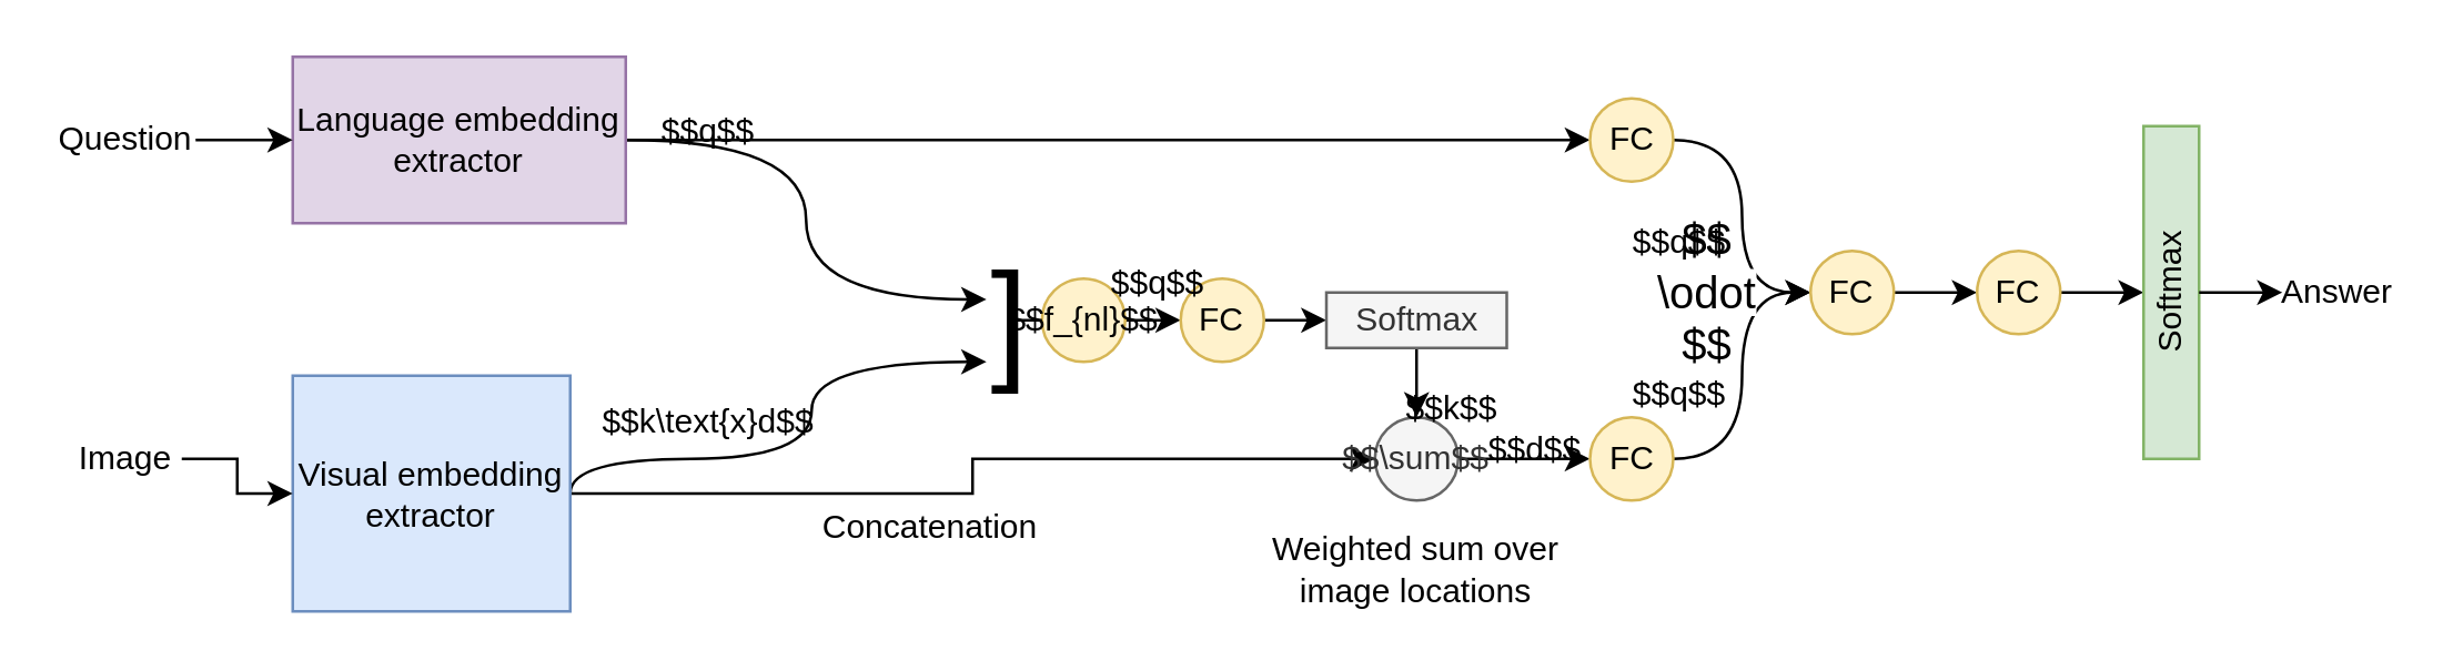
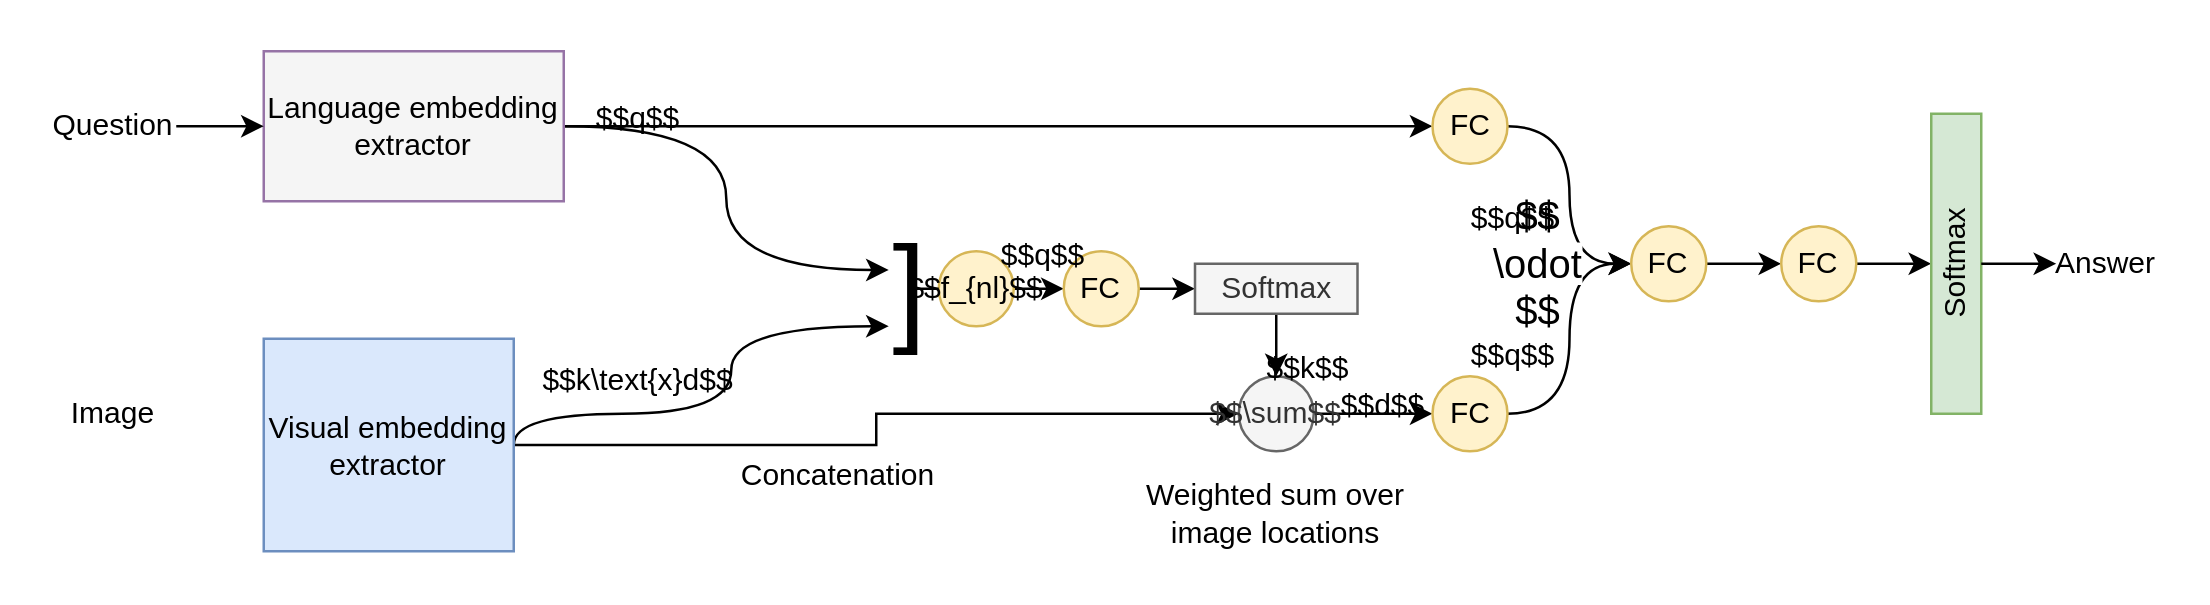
  <mxCell id="0" />
  <mxCell id="1" parent="0" />
  <mxCell id="2" style="edgeStyle=orthogonalEdgeStyle;orthogonalLoop=1;jettySize=auto;html=1;exitX=1;exitY=0.5;exitDx=0;exitDy=0;entryX=0;entryY=1;entryDx=0;entryDy=0;curved=1;" parent="1" source="4" target="21" edge="1"><mxGeometry relative="1" as="geometry"><Array as="points"><mxPoint x="292" y="165" /><mxPoint x="292" y="130" /></Array></mxGeometry></mxCell>
  <mxCell id="3" style="edgeStyle=orthogonalEdgeStyle;rounded=0;orthogonalLoop=1;jettySize=auto;html=1;exitX=1;exitY=0.5;exitDx=0;exitDy=0;entryX=0;entryY=0.5;entryDx=0;entryDy=0;endArrow=classic;endFill=1;" parent="1" source="4" target="17" edge="1"><mxGeometry relative="1" as="geometry" /></mxCell>
  <mxCell id="4" value="Visual embedding extractor" style="rounded=0;whiteSpace=wrap;html=1;fillColor=#dae8fc;strokeColor=#6c8ebf;" parent="1" vertex="1"><mxGeometry x="105" y="135" width="100" height="85" as="geometry" /></mxCell>
  <mxCell id="5" style="edgeStyle=orthogonalEdgeStyle;orthogonalLoop=1;jettySize=auto;html=1;exitX=1;exitY=0.5;exitDx=0;exitDy=0;entryX=0;entryY=0.25;entryDx=0;entryDy=0;curved=1;" parent="1" source="7" target="21" edge="1"><mxGeometry relative="1" as="geometry" /></mxCell>
  <mxCell id="6" style="edgeStyle=orthogonalEdgeStyle;rounded=0;orthogonalLoop=1;jettySize=auto;html=1;exitX=1;exitY=0.5;exitDx=0;exitDy=0;entryX=0;entryY=0.5;entryDx=0;entryDy=0;endArrow=classic;endFill=1;" parent="1" source="7" target="19" edge="1"><mxGeometry relative="1" as="geometry" /></mxCell>
- <mxCell id="7" value="Language embedding extractor" style="rounded=0;whiteSpace=wrap;html=1;fillColor=#e1d5e7;strokeColor=#9673a6;" parent="1" vertex="1"><mxGeometry x="105" y="20" width="120" height="60" as="geometry" /></mxCell>
- <mxCell id="8" style="edgeStyle=orthogonalEdgeStyle;rounded=0;orthogonalLoop=1;jettySize=auto;html=1;exitX=1;exitY=0.5;exitDx=0;exitDy=0;entryX=0;entryY=0.5;entryDx=0;entryDy=0;" parent="1" source="9" target="4" edge="1"><mxGeometry relative="1" as="geometry" /></mxCell>
+ <mxCell id="7" value="Language embedding extractor" style="rounded=0;whiteSpace=wrap;html=1;fillColor=#f5f5f5;strokeColor=#9673a6;" parent="1" vertex="1"><mxGeometry x="105" y="20" width="120" height="60" as="geometry" /></mxCell>
  <mxCell id="9" value="Image" style="text;html=1;strokeColor=none;fillColor=none;align=center;verticalAlign=middle;whiteSpace=wrap;rounded=0;" parent="1" vertex="1"><mxGeometry x="25" y="155" width="40" height="20" as="geometry" /></mxCell>
  <mxCell id="10" style="edgeStyle=orthogonalEdgeStyle;curved=1;orthogonalLoop=1;jettySize=auto;html=1;exitX=1;exitY=0.5;exitDx=0;exitDy=0;entryX=0;entryY=0.5;entryDx=0;entryDy=0;startArrow=none;startFill=0;endArrow=classic;endFill=1;strokeColor=#000000;fontSize=12;" parent="1" source="11" target="7" edge="1"><mxGeometry relative="1" as="geometry" /></mxCell>
  <mxCell id="11" value="Question" style="text;html=1;strokeColor=none;fillColor=none;align=center;verticalAlign=middle;whiteSpace=wrap;rounded=0;" parent="1" vertex="1"><mxGeometry x="20" y="40" width="50" height="20" as="geometry" /></mxCell>
  <mxCell id="12" style="edgeStyle=orthogonalEdgeStyle;rounded=0;orthogonalLoop=1;jettySize=auto;html=1;exitX=1;exitY=0.5;exitDx=0;exitDy=0;entryX=0;entryY=0.5;entryDx=0;entryDy=0;endArrow=classic;endFill=1;" parent="1" source="13" target="15" edge="1"><mxGeometry relative="1" as="geometry" /></mxCell>
  <mxCell id="13" value="$$f_{nl}$$" style="ellipse;whiteSpace=wrap;html=1;aspect=fixed;fillColor=#fff2cc;strokeColor=#d6b656;" parent="1" vertex="1"><mxGeometry x="375" y="100" width="30" height="30" as="geometry" /></mxCell>
  <mxCell id="14" style="edgeStyle=orthogonalEdgeStyle;rounded=0;orthogonalLoop=1;jettySize=auto;html=1;exitX=1;exitY=0.5;exitDx=0;exitDy=0;entryX=0;entryY=0.5;entryDx=0;entryDy=0;endArrow=classic;endFill=1;" parent="1" source="15" target="23" edge="1"><mxGeometry relative="1" as="geometry" /></mxCell>
  <mxCell id="15" value="FC" style="ellipse;whiteSpace=wrap;html=1;aspect=fixed;fillColor=#fff2cc;strokeColor=#d6b656;" parent="1" vertex="1"><mxGeometry x="425" y="100" width="30" height="30" as="geometry" /></mxCell>
  <mxCell id="16" style="edgeStyle=orthogonalEdgeStyle;rounded=0;orthogonalLoop=1;jettySize=auto;html=1;exitX=1;exitY=0.5;exitDx=0;exitDy=0;entryX=0;entryY=0.5;entryDx=0;entryDy=0;endArrow=classic;endFill=1;" parent="1" source="17" target="25" edge="1"><mxGeometry relative="1" as="geometry" /></mxCell>
  <mxCell id="17" value="$$\sum$$" style="ellipse;whiteSpace=wrap;html=1;aspect=fixed;fillColor=#f5f5f5;strokeColor=#666666;fontColor=#333333;" parent="1" vertex="1"><mxGeometry x="495" y="150" width="30" height="30" as="geometry" /></mxCell>
  <mxCell id="18" style="edgeStyle=orthogonalEdgeStyle;curved=1;orthogonalLoop=1;jettySize=auto;html=1;exitX=1;exitY=0.5;exitDx=0;exitDy=0;entryX=0;entryY=0.5;entryDx=0;entryDy=0;endArrow=classic;endFill=1;strokeColor=#000000;" parent="1" source="19" target="27" edge="1"><mxGeometry relative="1" as="geometry" /></mxCell>
  <mxCell id="19" value="FC" style="ellipse;whiteSpace=wrap;html=1;aspect=fixed;fillColor=#fff2cc;strokeColor=#d6b656;" parent="1" vertex="1"><mxGeometry x="572.5" y="35" width="30" height="30" as="geometry" /></mxCell>
  <mxCell id="20" style="edgeStyle=orthogonalEdgeStyle;rounded=0;orthogonalLoop=1;jettySize=auto;html=1;exitX=1;exitY=0.5;exitDx=0;exitDy=0;entryX=0;entryY=0.5;entryDx=0;entryDy=0;endArrow=none;endFill=0;" parent="1" source="21" target="13" edge="1"><mxGeometry relative="1" as="geometry" /></mxCell>
  <mxCell id="21" value="&lt;span style=&quot;font-size: 48px&quot;&gt;]&lt;/span&gt;" style="text;html=1;strokeColor=none;fillColor=none;align=left;verticalAlign=middle;whiteSpace=wrap;rounded=0;direction=east;" parent="1" vertex="1"><mxGeometry x="355" y="100" width="10" height="30" as="geometry" /></mxCell>
  <mxCell id="22" style="edgeStyle=orthogonalEdgeStyle;rounded=0;orthogonalLoop=1;jettySize=auto;html=1;exitX=0.5;exitY=1;exitDx=0;exitDy=0;entryX=0.5;entryY=0;entryDx=0;entryDy=0;endArrow=classic;endFill=1;" parent="1" source="23" target="17" edge="1"><mxGeometry relative="1" as="geometry" /></mxCell>
  <mxCell id="23" value="Softmax" style="rounded=0;whiteSpace=wrap;html=1;align=center;fillColor=#f5f5f5;strokeColor=#666666;fontColor=#333333;" parent="1" vertex="1"><mxGeometry x="477.5" y="105" width="65" height="20" as="geometry" /></mxCell>
  <mxCell id="24" style="edgeStyle=orthogonalEdgeStyle;curved=1;orthogonalLoop=1;jettySize=auto;html=1;exitX=1;exitY=0.5;exitDx=0;exitDy=0;entryX=0;entryY=0.5;entryDx=0;entryDy=0;endArrow=classic;endFill=1;strokeColor=#000000;" parent="1" source="25" target="27" edge="1"><mxGeometry relative="1" as="geometry" /></mxCell>
  <mxCell id="25" value="FC" style="ellipse;whiteSpace=wrap;html=1;aspect=fixed;fillColor=#fff2cc;strokeColor=#d6b656;" parent="1" vertex="1"><mxGeometry x="572.5" y="150" width="30" height="30" as="geometry" /></mxCell>
  <mxCell id="26" style="edgeStyle=orthogonalEdgeStyle;curved=1;orthogonalLoop=1;jettySize=auto;html=1;exitX=1;exitY=0.5;exitDx=0;exitDy=0;endArrow=classic;endFill=1;strokeColor=#000000;fontSize=16;" parent="1" source="27" target="29" edge="1"><mxGeometry relative="1" as="geometry" /></mxCell>
  <mxCell id="27" value="FC" style="ellipse;whiteSpace=wrap;html=1;aspect=fixed;fillColor=#fff2cc;strokeColor=#d6b656;" parent="1" vertex="1"><mxGeometry x="652" y="90" width="30" height="30" as="geometry" /></mxCell>
  <mxCell id="28" style="edgeStyle=orthogonalEdgeStyle;orthogonalLoop=1;jettySize=auto;html=1;exitX=1;exitY=0.5;exitDx=0;exitDy=0;endArrow=classic;endFill=1;strokeColor=#000000;fontSize=12;rounded=0;" parent="1" source="29" target="38" edge="1"><mxGeometry relative="1" as="geometry" /></mxCell>
  <mxCell id="29" value="FC" style="ellipse;whiteSpace=wrap;html=1;aspect=fixed;fillColor=#fff2cc;strokeColor=#d6b656;" parent="1" vertex="1"><mxGeometry x="712" y="90" width="30" height="30" as="geometry" /></mxCell>
  <mxCell id="30" value="&lt;span style=&quot;font-size: 16px; background-color: rgb(255, 255, 255);&quot;&gt;$$ \odot $$&lt;/span&gt;" style="text;html=1;strokeColor=none;fillColor=none;align=center;verticalAlign=middle;whiteSpace=wrap;rounded=0;fontSize=16;" parent="1" vertex="1"><mxGeometry x="595" y="95" width="40" height="20" as="geometry" /></mxCell>
  <mxCell id="31" value="&lt;span style=&quot;font-size: 12px&quot;&gt;$$k\text{x}d$$&lt;br&gt;&lt;/span&gt;" style="text;html=1;strokeColor=none;fillColor=none;align=center;verticalAlign=middle;whiteSpace=wrap;rounded=0;fontSize=16;" parent="1" vertex="1"><mxGeometry x="235" y="140" width="40" height="20" as="geometry" /></mxCell>
  <mxCell id="32" value="&lt;span style=&quot;font-size: 12px&quot;&gt;$$q$$&lt;br&gt;&lt;/span&gt;" style="text;html=1;strokeColor=none;fillColor=none;align=center;verticalAlign=middle;whiteSpace=wrap;rounded=0;fontSize=16;" parent="1" vertex="1"><mxGeometry x="235" y="35" width="40" height="20" as="geometry" /></mxCell>
  <mxCell id="33" value="&lt;span style=&quot;font-size: 12px&quot;&gt;$$q$$&lt;br&gt;&lt;/span&gt;" style="text;html=1;strokeColor=none;fillColor=none;align=center;verticalAlign=middle;whiteSpace=wrap;rounded=0;fontSize=16;" parent="1" vertex="1"><mxGeometry x="397" y="90" width="40" height="20" as="geometry" /></mxCell>
  <mxCell id="34" value="&lt;span style=&quot;font-size: 12px&quot;&gt;$$k$$&lt;br&gt;&lt;/span&gt;" style="text;html=1;strokeColor=none;fillColor=none;align=center;verticalAlign=middle;whiteSpace=wrap;rounded=0;fontSize=16;" parent="1" vertex="1"><mxGeometry x="502.5" y="135" width="40" height="20" as="geometry" /></mxCell>
  <mxCell id="35" value="&lt;span style=&quot;font-size: 12px&quot;&gt;$$d$$&lt;br&gt;&lt;/span&gt;" style="text;html=1;strokeColor=none;fillColor=none;align=center;verticalAlign=middle;whiteSpace=wrap;rounded=0;fontSize=16;" parent="1" vertex="1"><mxGeometry x="532.5" y="150" width="40" height="20" as="geometry" /></mxCell>
  <mxCell id="36" value="&lt;span style=&quot;font-size: 12px&quot;&gt;$$q$$&lt;br&gt;&lt;/span&gt;" style="text;html=1;strokeColor=none;fillColor=none;align=center;verticalAlign=middle;whiteSpace=wrap;rounded=0;fontSize=16;" parent="1" vertex="1"><mxGeometry x="585" y="130" width="40" height="20" as="geometry" /></mxCell>
  <mxCell id="37" value="&lt;span style=&quot;font-size: 12px&quot;&gt;$$q$$&lt;br&gt;&lt;/span&gt;" style="text;html=1;strokeColor=none;fillColor=none;align=center;verticalAlign=middle;whiteSpace=wrap;rounded=0;fontSize=16;" parent="1" vertex="1"><mxGeometry x="585" y="75" width="40" height="20" as="geometry" /></mxCell>
  <mxCell id="38" value="Softmax" style="rounded=0;whiteSpace=wrap;html=1;fontSize=12;align=center;rotation=-90;fillColor=#d5e8d4;strokeColor=#82b366;" parent="1" vertex="1"><mxGeometry x="722" y="95" width="120" height="20" as="geometry" /></mxCell>
  <mxCell id="39" style="edgeStyle=orthogonalEdgeStyle;rounded=0;orthogonalLoop=1;jettySize=auto;html=1;exitX=0;exitY=0.5;exitDx=0;exitDy=0;entryX=0.5;entryY=1;entryDx=0;entryDy=0;endArrow=none;endFill=0;strokeColor=#000000;fontSize=12;startArrow=classic;startFill=1;" parent="1" source="40" target="38" edge="1"><mxGeometry relative="1" as="geometry" /></mxCell>
  <mxCell id="40" value="Answer" style="text;html=1;strokeColor=none;fillColor=none;align=center;verticalAlign=middle;whiteSpace=wrap;rounded=0;fontSize=12;" parent="1" vertex="1"><mxGeometry x="822" y="95" width="40" height="20" as="geometry" /></mxCell>
  <mxCell id="41" value="Weighted sum over image locations" style="text;html=1;strokeColor=none;fillColor=none;align=center;verticalAlign=middle;whiteSpace=wrap;rounded=0;fontSize=12;" parent="1" vertex="1"><mxGeometry x="440" y="195" width="140" height="20" as="geometry" /></mxCell>
  <mxCell id="42" value="Concatenation" style="text;html=1;strokeColor=none;fillColor=none;align=center;verticalAlign=middle;whiteSpace=wrap;rounded=0;fontSize=12;" parent="1" vertex="1"><mxGeometry x="295" y="180" width="80" height="20" as="geometry" /></mxCell>
